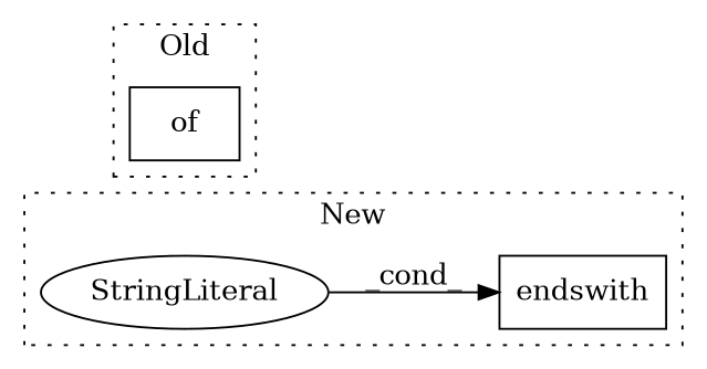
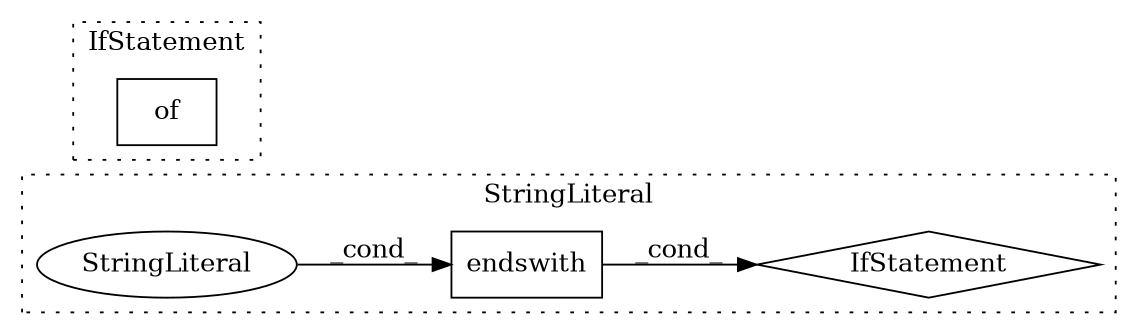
  digraph {
    rankdir=LR
    node [a=32 shape=box]
    n1 [l="9,1" label=endswith s="3515,3530"]
    n2 [a=45 l=6 label=StringLiteral s=3524 shape=ellipse]
+   n3 [a=25 l="4,2" label=IfStatement s="3545,3578" shape=diamond]
    n4 [l=4 label=of s=2572]
    subgraph cluster_1 {
-     label=New
+     label=StringLiteral
      style=dotted
      n1
      n2
+     n3
    }
    subgraph cluster_2 {
-     label=Old
+     label=IfStatement
      style=dotted
      n4
    }
+   n1 -> n3 [label=_cond_]
    n2 -> n1 [label=_cond_]
  }
